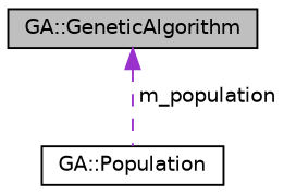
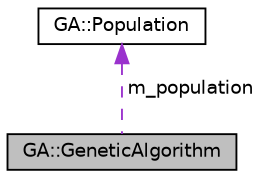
  digraph {
    node [color=black fontname=Helvetica fontsize=10 shape=record style=filled]
    n1 [fillcolor=grey75 fontcolor=black height=0.2 label="GA::GeneticAlgorithm" width=0.4]
    n2 [fillcolor=white height=0.2 label="GA::Population" width=0.4]
-   n1 -> n2 [color=darkorchid3 dir=back fontname=Helvetica fontsize=10 label=" m_population" labelfontname=Helvetica labelfontsize=10 style=dashed]
+   n2 -> n1 [color=darkorchid3 dir=back fontname=Helvetica fontsize=10 label=" m_population" labelfontname=Helvetica labelfontsize=10 style=dashed]
  }
